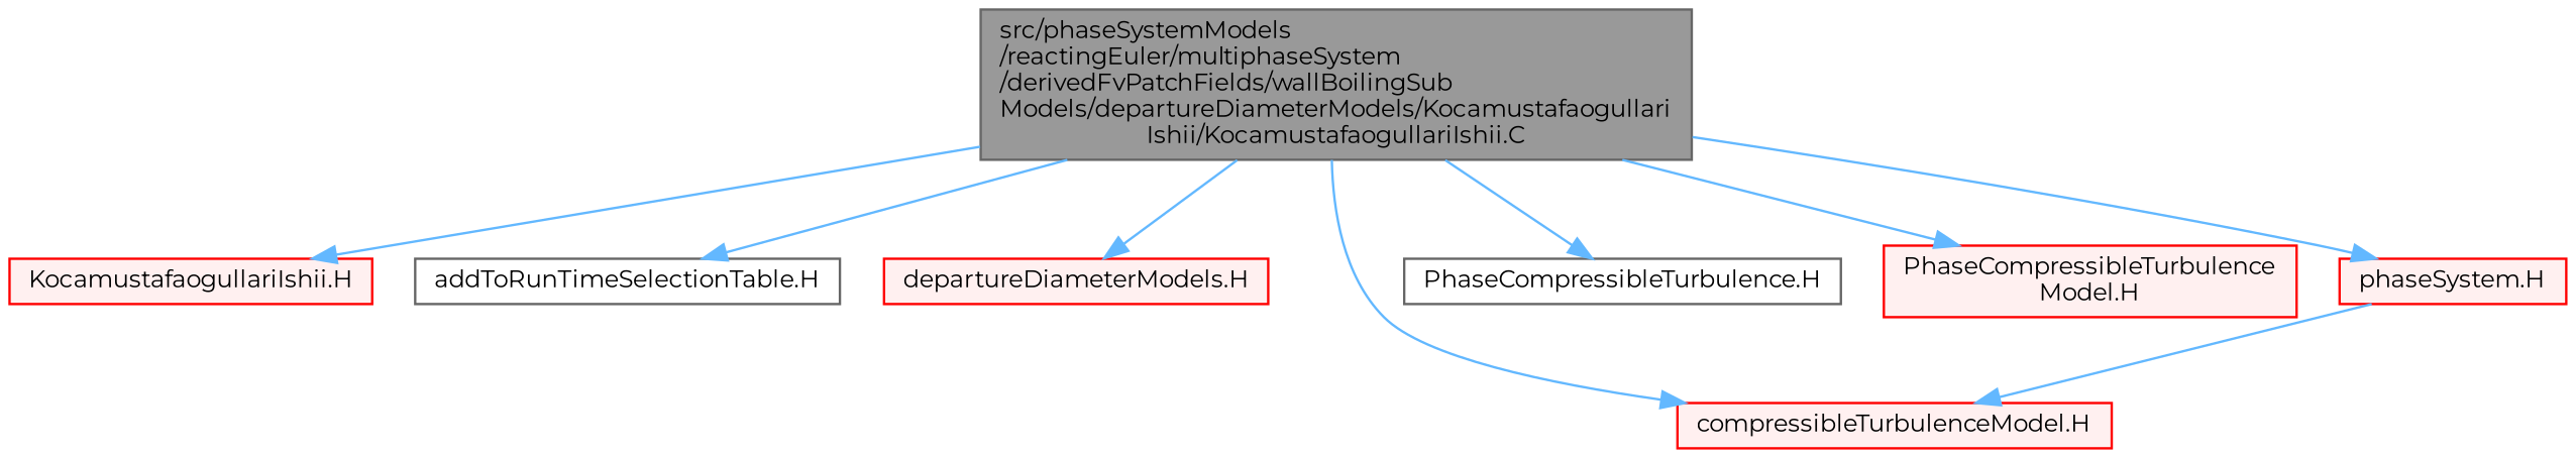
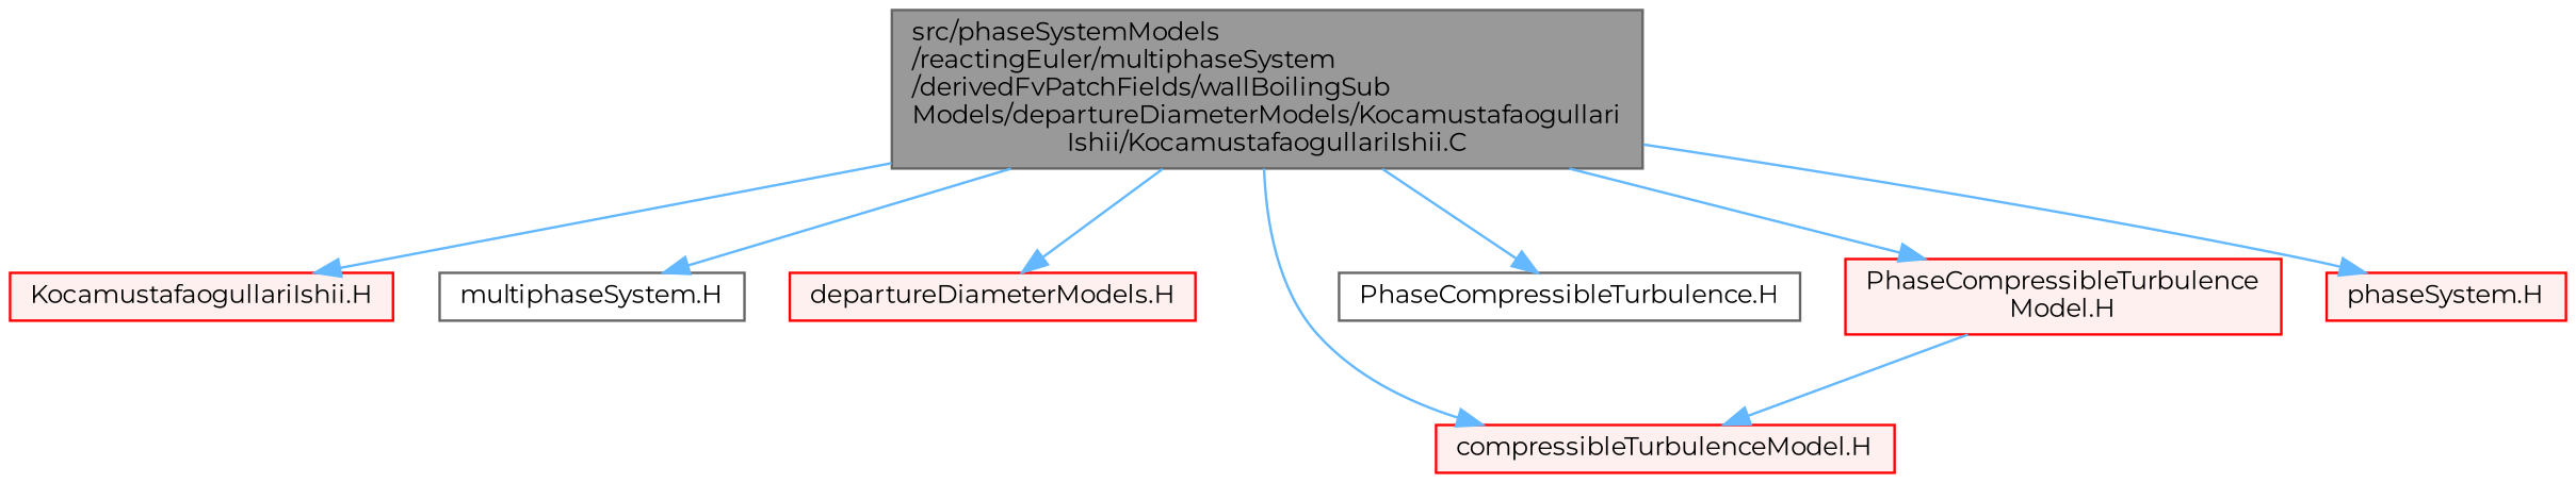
  digraph {
    fontname=Montserrat
    node [color=red fillcolor="#FFF0F0" fontname=Montserrat fontsize=10 shape=box style=filled]
    edge [color=steelblue1 fontname=Montserrat fontsize=10 labelfontname=Helvetica labelfontsize=10 style=solid]
    n1 [color=gray40 fillcolor=grey60 fontcolor=black height=0.2 label="src/phaseSystemModels\l/reactingEuler/multiphaseSystem\l/derivedFvPatchFields/wallBoilingSub\lModels/departureDiameterModels/Kocamustafaogullari\lIshii/KocamustafaogullariIshii.C" width=0.4]
    n2 [height=0.2 label="KocamustafaogullariIshii.H" width=0.4]
-   n3 [color=grey40 fillcolor=white height=0.2 label="addToRunTimeSelectionTable.H" width=0.4]
+   n3 [color=grey40 fillcolor=white height=0.2 label="multiphaseSystem.H" width=0.4]
    n4 [height=0.2 label="departureDiameterModels.H" width=0.4]
    n5 [height=0.2 label="compressibleTurbulenceModel.H" width=0.4]
    n6 [color=grey40 fillcolor=white height=0.2 label="PhaseCompressibleTurbulence.H" width=0.4]
    n7 [height=0.2 label="PhaseCompressibleTurbulence\lModel.H" width=0.4]
    n8 [height=0.2 label="phaseSystem.H" width=0.4]
    n1 -> n2
    n1 -> n3
    n1 -> n4
    n1 -> n5
    n1 -> n6
    n1 -> n7
    n1 -> n8
-   n8 -> n5
+   n7 -> n5
  }
